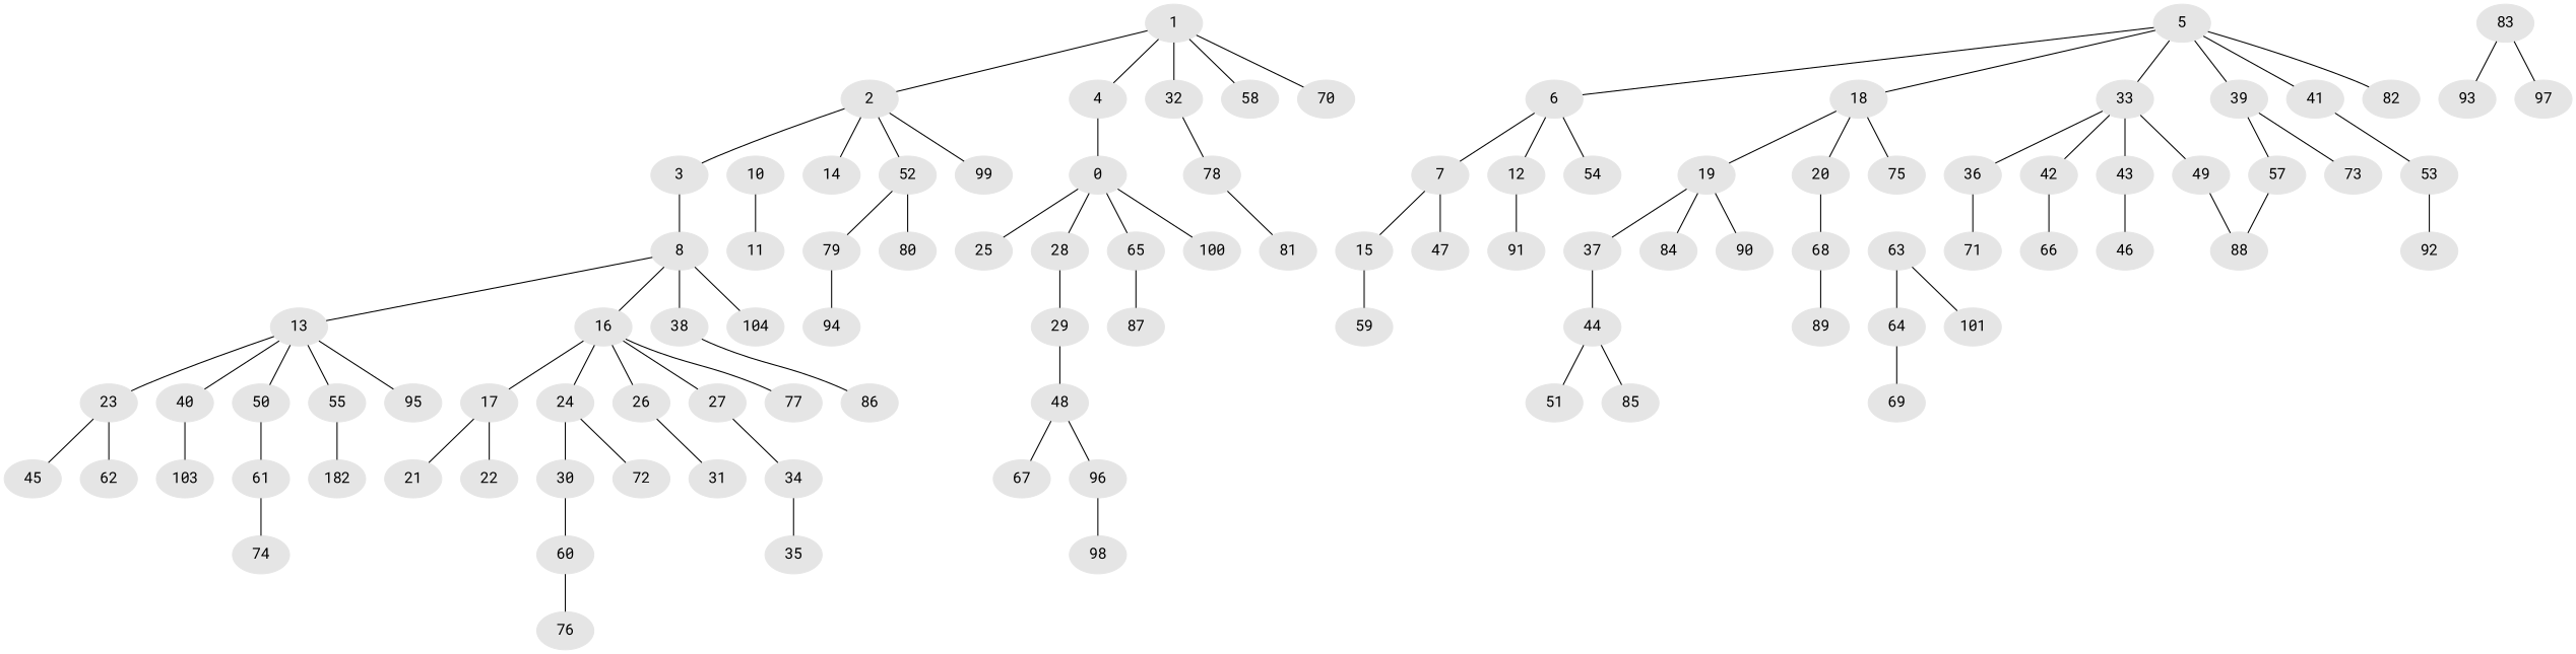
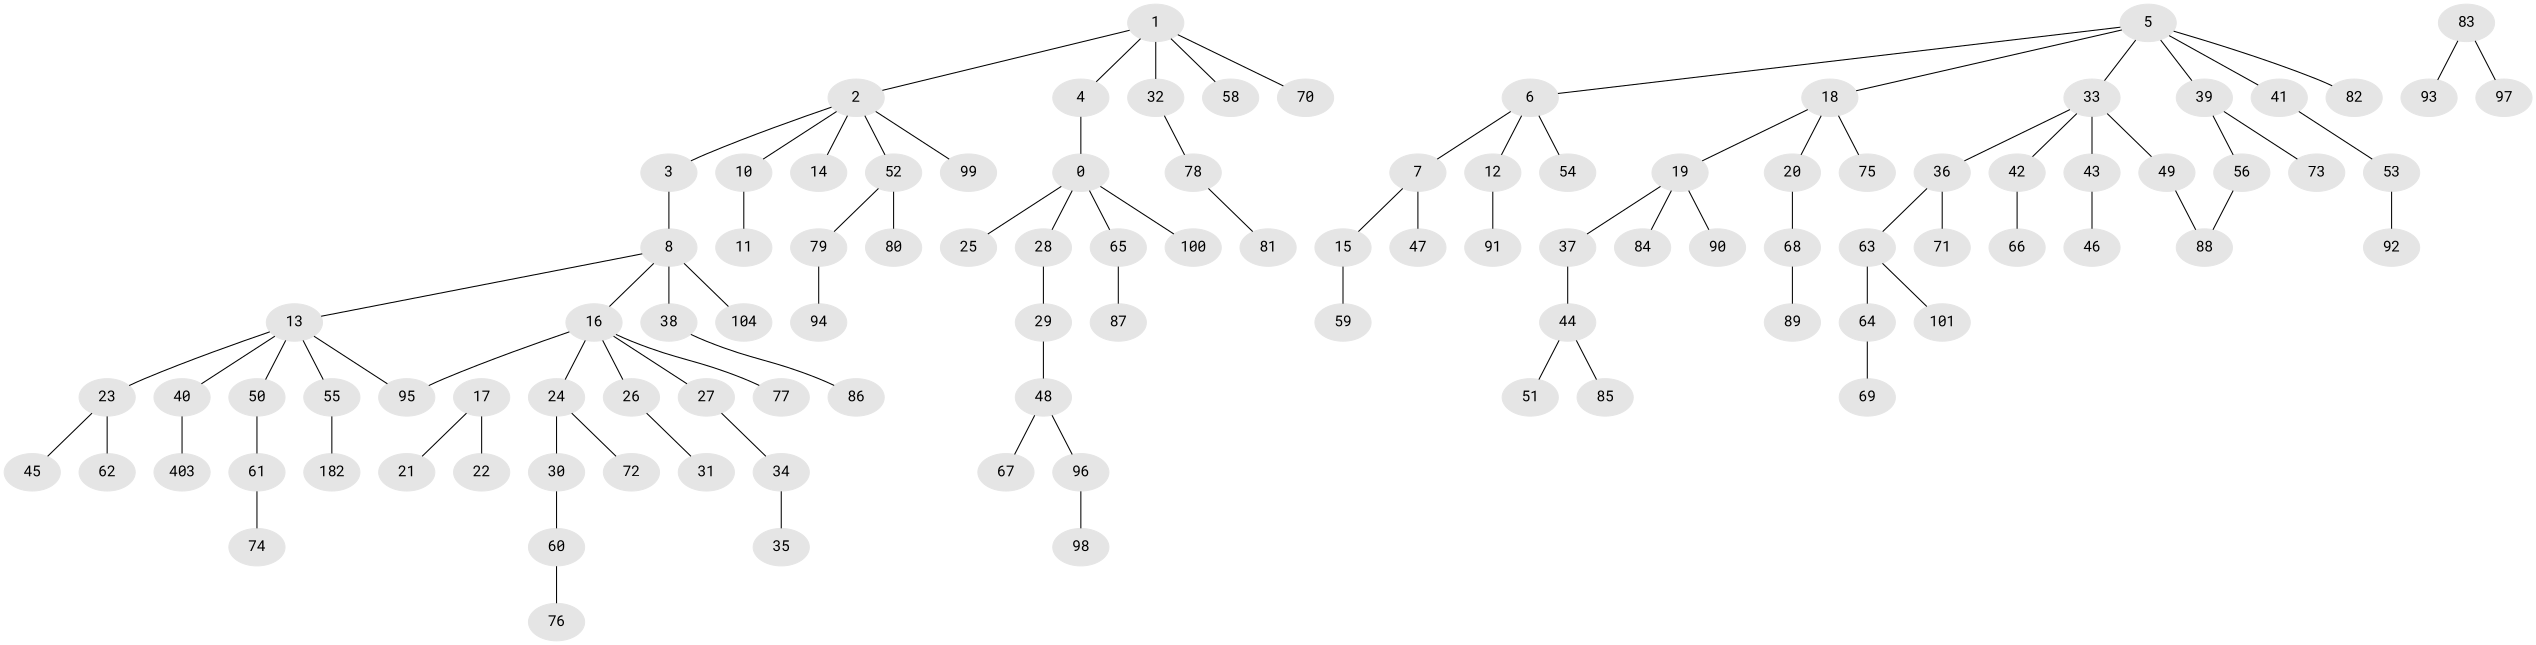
  graph {
    fontname="Roboto Mono"
    node [color=gray90 fontname="Roboto Mono" style=filled]
    edge [fontname="Roboto Mono"]
    1
    2
    4
    32
    58
    70
    3
    10
    14
    52
    99
    n12 [label=0]
    78
    8
    11
    79
    80
    13
    16
    38
    104
    5
    6
    18
    33
    39
    41
    82
    25
    28
    65
    100
    7
    12
    54
    19
    20
    75
    36
    42
    43
    49
-   56 [label=57]
+   56
    73
    53
    15
    47
    91
    59
    23
    40
    50
    55
    95
    17
    24
    26
    27
    77
    86
    29
    87
    45
    62
-   103
+   103 [label=403]
    61
    n67 [label=182]
    21
    22
    30
    72
    31
    34
    37
    84
    90
    68
    44
    89
    60
    35
    48
    67
    96
    76
    81
    63
    71
    66
    46
    88
    64
    101
    51
    85
    92
    98
    74
    94
    83
    93
    97
    69
    1 -- 2
    1 -- 4
    1 -- 32
    1 -- 58
    1 -- 70
    2 -- 3
+   2 -- 10
    2 -- 14
    2 -- 52
    2 -- 99
    4 -- n12
    32 -- 78
    3 -- 8
    10 -- 11
    52 -- 79
    52 -- 80
    n12 -- 25
    n12 -- 28
    n12 -- 65
    n12 -- 100
    78 -- 81
    8 -- 13
    8 -- 16
    8 -- 38
    8 -- 104
    79 -- 94
    13 -- 23
    13 -- 40
    13 -- 50
    13 -- 55
    13 -- 95
-   16 -- 17
+   16 -- 95
    16 -- 24
    16 -- 26
    16 -- 27
    16 -- 77
    38 -- 86
    5 -- 6
    5 -- 18
    5 -- 33
    5 -- 39
    5 -- 41
    5 -- 82
    6 -- 7
    6 -- 12
    6 -- 54
    18 -- 19
    18 -- 20
    18 -- 75
    33 -- 36
    33 -- 42
    33 -- 43
    33 -- 49
    39 -- 56
    39 -- 73
    41 -- 53
    28 -- 29
    65 -- 87
    7 -- 15
    7 -- 47
    12 -- 91
    19 -- 37
    19 -- 84
    19 -- 90
    20 -- 68
+   36 -- 63
    36 -- 71
    42 -- 66
    43 -- 46
    49 -- 88
    56 -- 88
    53 -- 92
    15 -- 59
    23 -- 45
    23 -- 62
    40 -- 103
    50 -- 61
    55 -- n67
    17 -- 21
    17 -- 22
    24 -- 30
    24 -- 72
    26 -- 31
    27 -- 34
    29 -- 48
    61 -- 74
    30 -- 60
    34 -- 35
    37 -- 44
    68 -- 89
    44 -- 51
    44 -- 85
    60 -- 76
    48 -- 67
    48 -- 96
    96 -- 98
    63 -- 64
    63 -- 101
    64 -- 69
    83 -- 93
    83 -- 97
  }
